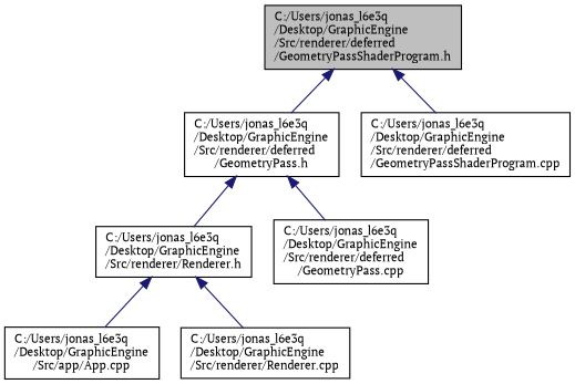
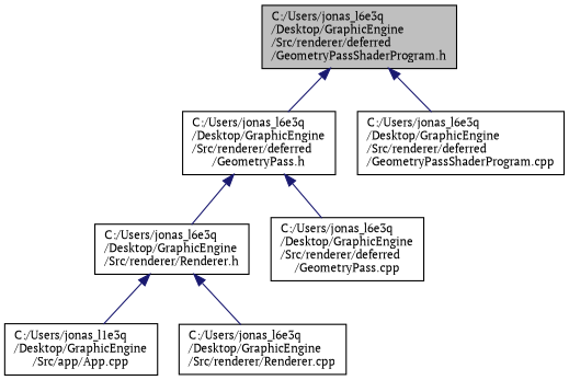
  digraph {
    fontname="PT Serif"
    node [color=black fontname="PT Serif" fontsize=10 shape=record]
    edge [color=midnightblue dir=back fontname="PT Serif" fontsize=10 labelfontname=Helvetica labelfontsize=10 style=solid]
    n1 [fillcolor=grey75 fontcolor=black height=0.2 label="C:/Users/jonas_l6e3q\l/Desktop/GraphicEngine\l/Src/renderer/deferred\l/GeometryPassShaderProgram.h" style=filled width=0.4]
    n2 [height=0.2 label="C:/Users/jonas_l6e3q\l/Desktop/GraphicEngine\l/Src/renderer/deferred\l/GeometryPass.h" width=0.4]
    n3 [height=0.2 label="C:/Users/jonas_l6e3q\l/Desktop/GraphicEngine\l/Src/renderer/deferred\l/GeometryPassShaderProgram.cpp" width=0.4]
    n4 [height=0.2 label="C:/Users/jonas_l6e3q\l/Desktop/GraphicEngine\l/Src/renderer/Renderer.h" width=0.4]
    n5 [height=0.2 label="C:/Users/jonas_l6e3q\l/Desktop/GraphicEngine\l/Src/renderer/deferred\l/GeometryPass.cpp" width=0.4]
-   n6 [height=0.2 label="C:/Users/jonas_l6e3q\l/Desktop/GraphicEngine\l/Src/app/App.cpp" width=0.4]
+   n6 [height=0.2 label="C:/Users/jonas_l1e3q\l/Desktop/GraphicEngine\l/Src/app/App.cpp" width=0.4]
    n7 [height=0.2 label="C:/Users/jonas_l6e3q\l/Desktop/GraphicEngine\l/Src/renderer/Renderer.cpp" width=0.4]
    n1 -> n2
    n1 -> n3
    n2 -> n4
    n2 -> n5
    n4 -> n6
    n4 -> n7
  }
